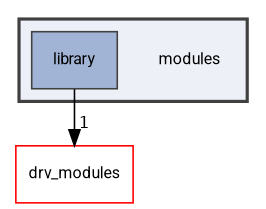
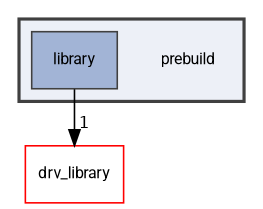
  digraph {
    compound=true
    fontname=Roboto
    node [fontname=Roboto fontsize=10 shape=box]
-   n1 [label=modules shape=plaintext]
+   n1 [label=prebuild shape=plaintext]
    n2 [color=grey25 fillcolor="#a2b4d6" label=library style="filled,"]
-   n3 [color=red fillcolor="#edf0f7" label=drv_modules]
+   n3 [color=red fillcolor="#edf0f7" label=drv_library]
    subgraph cluster_1 {
      bgcolor="#edf0f7"
      fontsize=10
      pencolor=grey25
      style="filled,bold,"
      n1
      n2
    }
    n2 -> n3 [fontname=Roboto fontsize=10 headlabel=1 labeldistance=1.5 labelfontname=Helvetica labelfontsize=10]
  }
